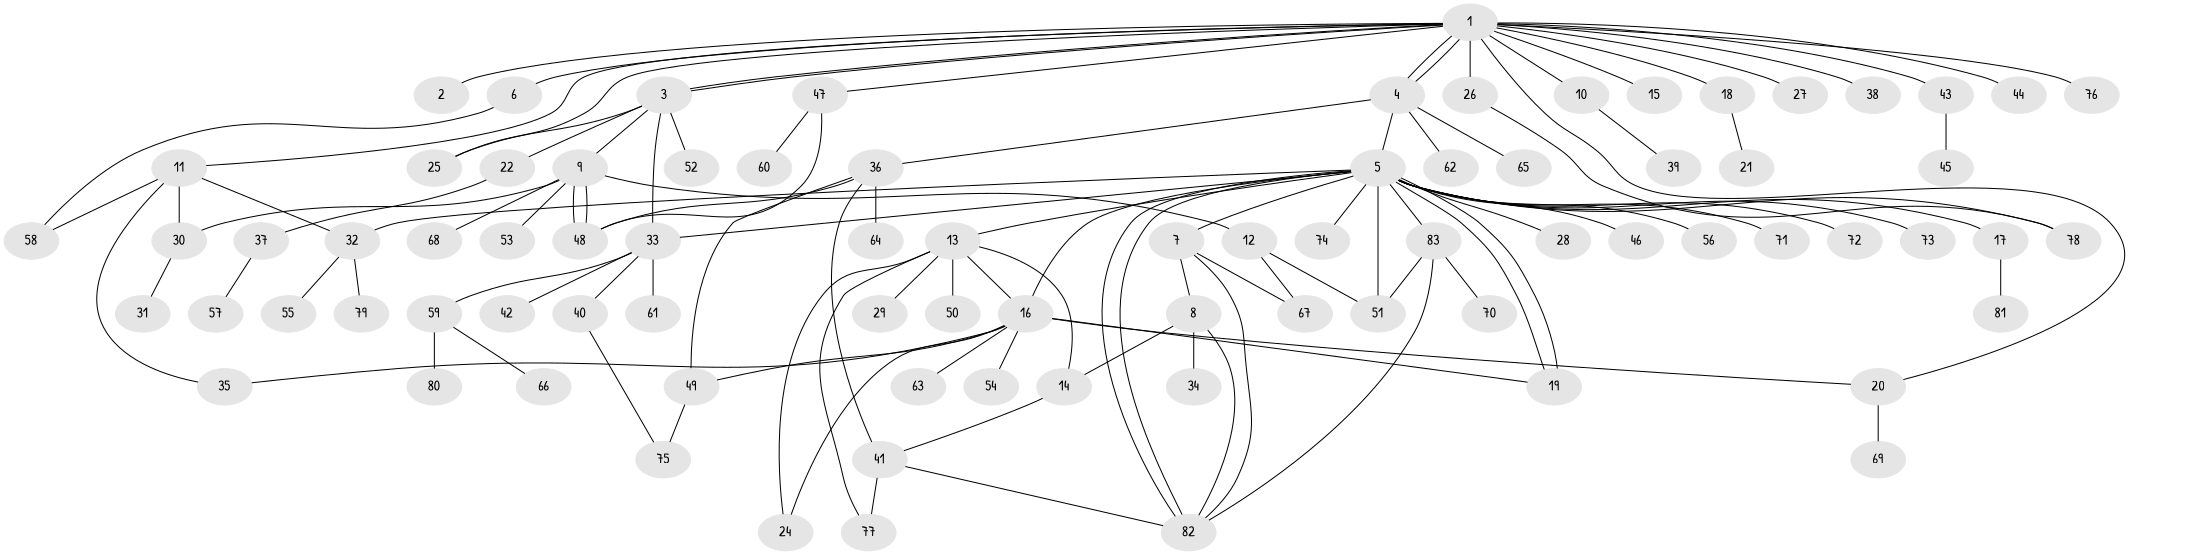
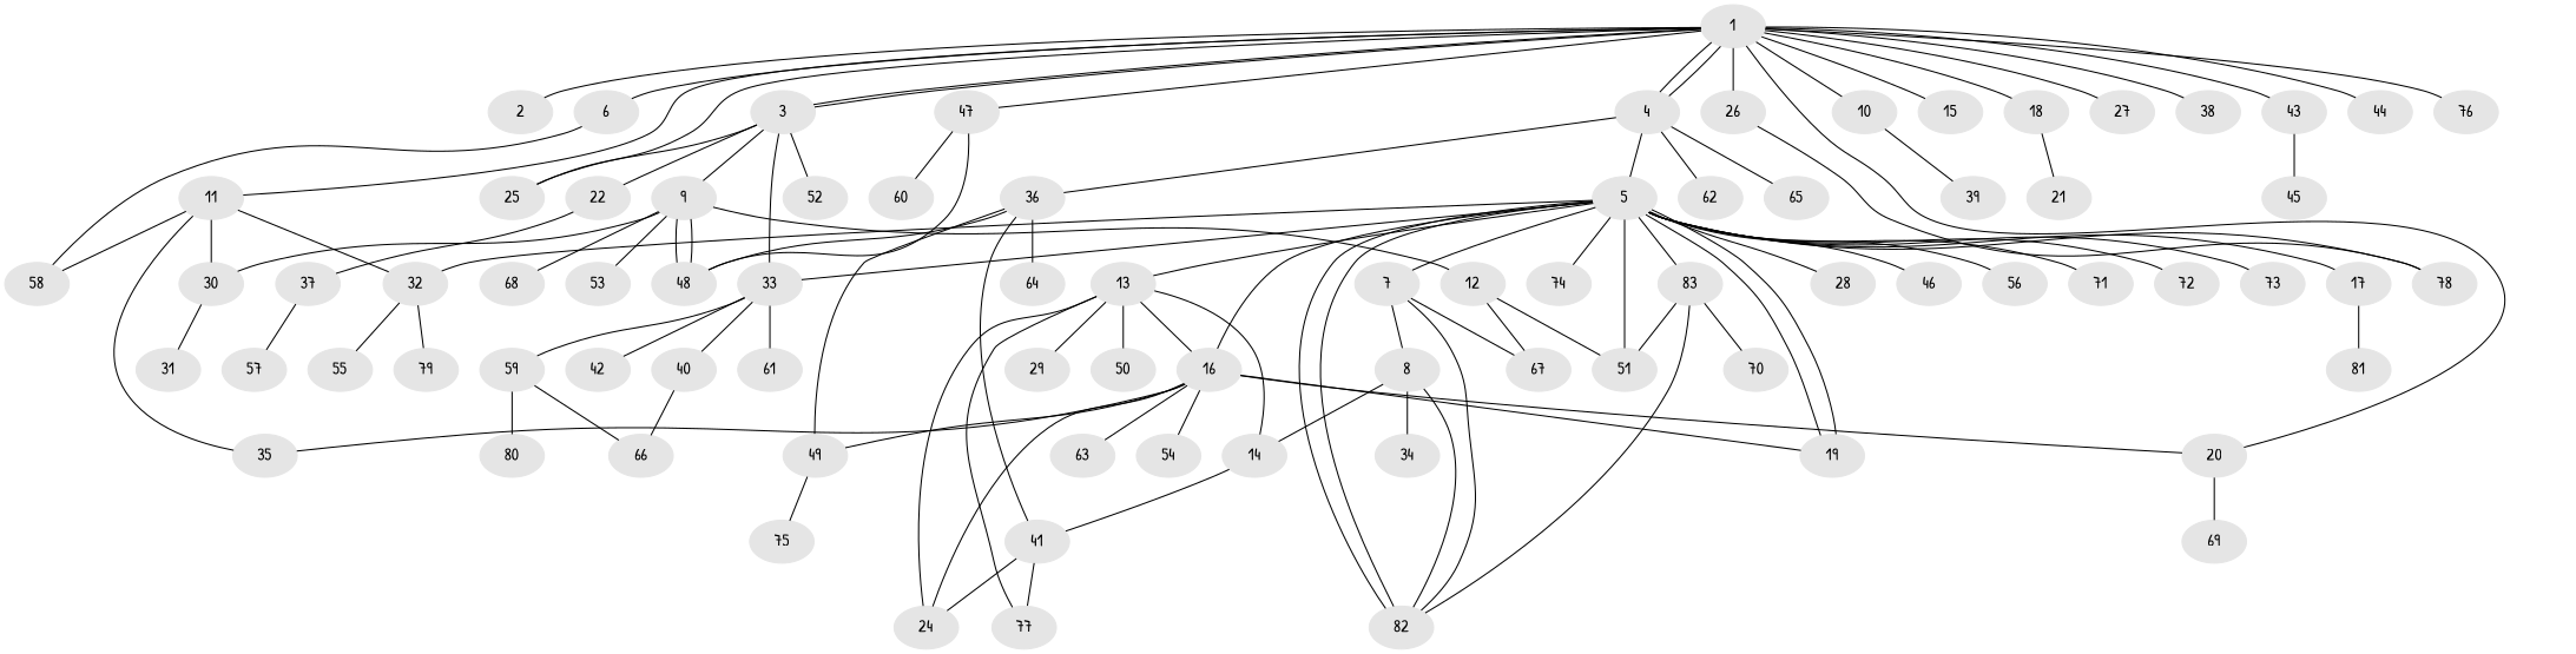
  graph {
    fontname="Patrick Hand"
    node [color=gray90 fontname="Patrick Hand" style=filled]
    edge [fontname="Patrick Hand"]
    1
    2
    3
    4
    6
    10
    11
    15
    18
    20
    25
    26
    27
    38
    43
    44
    47
    76
    9
    22
    33
    52
    5
    36
    62
    65
    58
    39
    32
    30
    35
    21
    69
    78
    45
    48
    60
    12
    53
    68
    37
    40
    42
    59
    61
    7
    13
    16
    17
    19
    n51 [label=83]
    28
    46
    51
    56
    71
    72
    73
    74
    82
    41
    49
    64
    8
    67
    14
    24
    29
    50
    77
    54
    63
    81
    70
    55
    79
    34
    31
    75
    57
    66
    80
    1 -- 2
    1 -- 3
    1 -- 3
    1 -- 4
    1 -- 4
    1 -- 6
    1 -- 10
    1 -- 11
    1 -- 15
    1 -- 18
    1 -- 20
    1 -- 25
    1 -- 26
    1 -- 27
    1 -- 38
    1 -- 43
    1 -- 44
    1 -- 47
    1 -- 76
    3 -- 25
    3 -- 9
    3 -- 22
    3 -- 33
    3 -- 52
    4 -- 5
    4 -- 36
    4 -- 62
    4 -- 65
    6 -- 58
    10 -- 39
    11 -- 58
    11 -- 32
    11 -- 30
    11 -- 35
    18 -- 21
    20 -- 69
    26 -- 78
    43 -- 45
    47 -- 48
    47 -- 60
    9 -- 30
    9 -- 48
    9 -- 48
    9 -- 12
    9 -- 53
    9 -- 68
    22 -- 37
    33 -- 40
    33 -- 42
    33 -- 59
    33 -- 61
    5 -- 33
    5 -- 32
    5 -- 78
    5 -- 7
    5 -- 13
    5 -- 16
    5 -- 17
    5 -- 19
    5 -- 19
    5 -- n51
    5 -- 28
    5 -- 46
    5 -- 51
    5 -- 56
    5 -- 71
    5 -- 72
    5 -- 73
    5 -- 74
    5 -- 82
    5 -- 82
    36 -- 48
    36 -- 41
    36 -- 49
    36 -- 64
    32 -- 55
    32 -- 79
    30 -- 31
    12 -- 51
    12 -- 67
    37 -- 57
-   40 -- 75
+   40 -- 66
    59 -- 66
    59 -- 80
    7 -- 82
    7 -- 8
    7 -- 67
    13 -- 16
    13 -- 14
    13 -- 24
    13 -- 29
    13 -- 50
    13 -- 77
    16 -- 20
    16 -- 35
    16 -- 19
    16 -- 49
    16 -- 24
    16 -- 54
    16 -- 63
    17 -- 81
    n51 -- 51
    n51 -- 82
    n51 -- 70
-   41 -- 82
+   41 -- 24
    41 -- 77
    49 -- 75
    8 -- 82
    8 -- 14
    8 -- 34
    14 -- 41
  }
